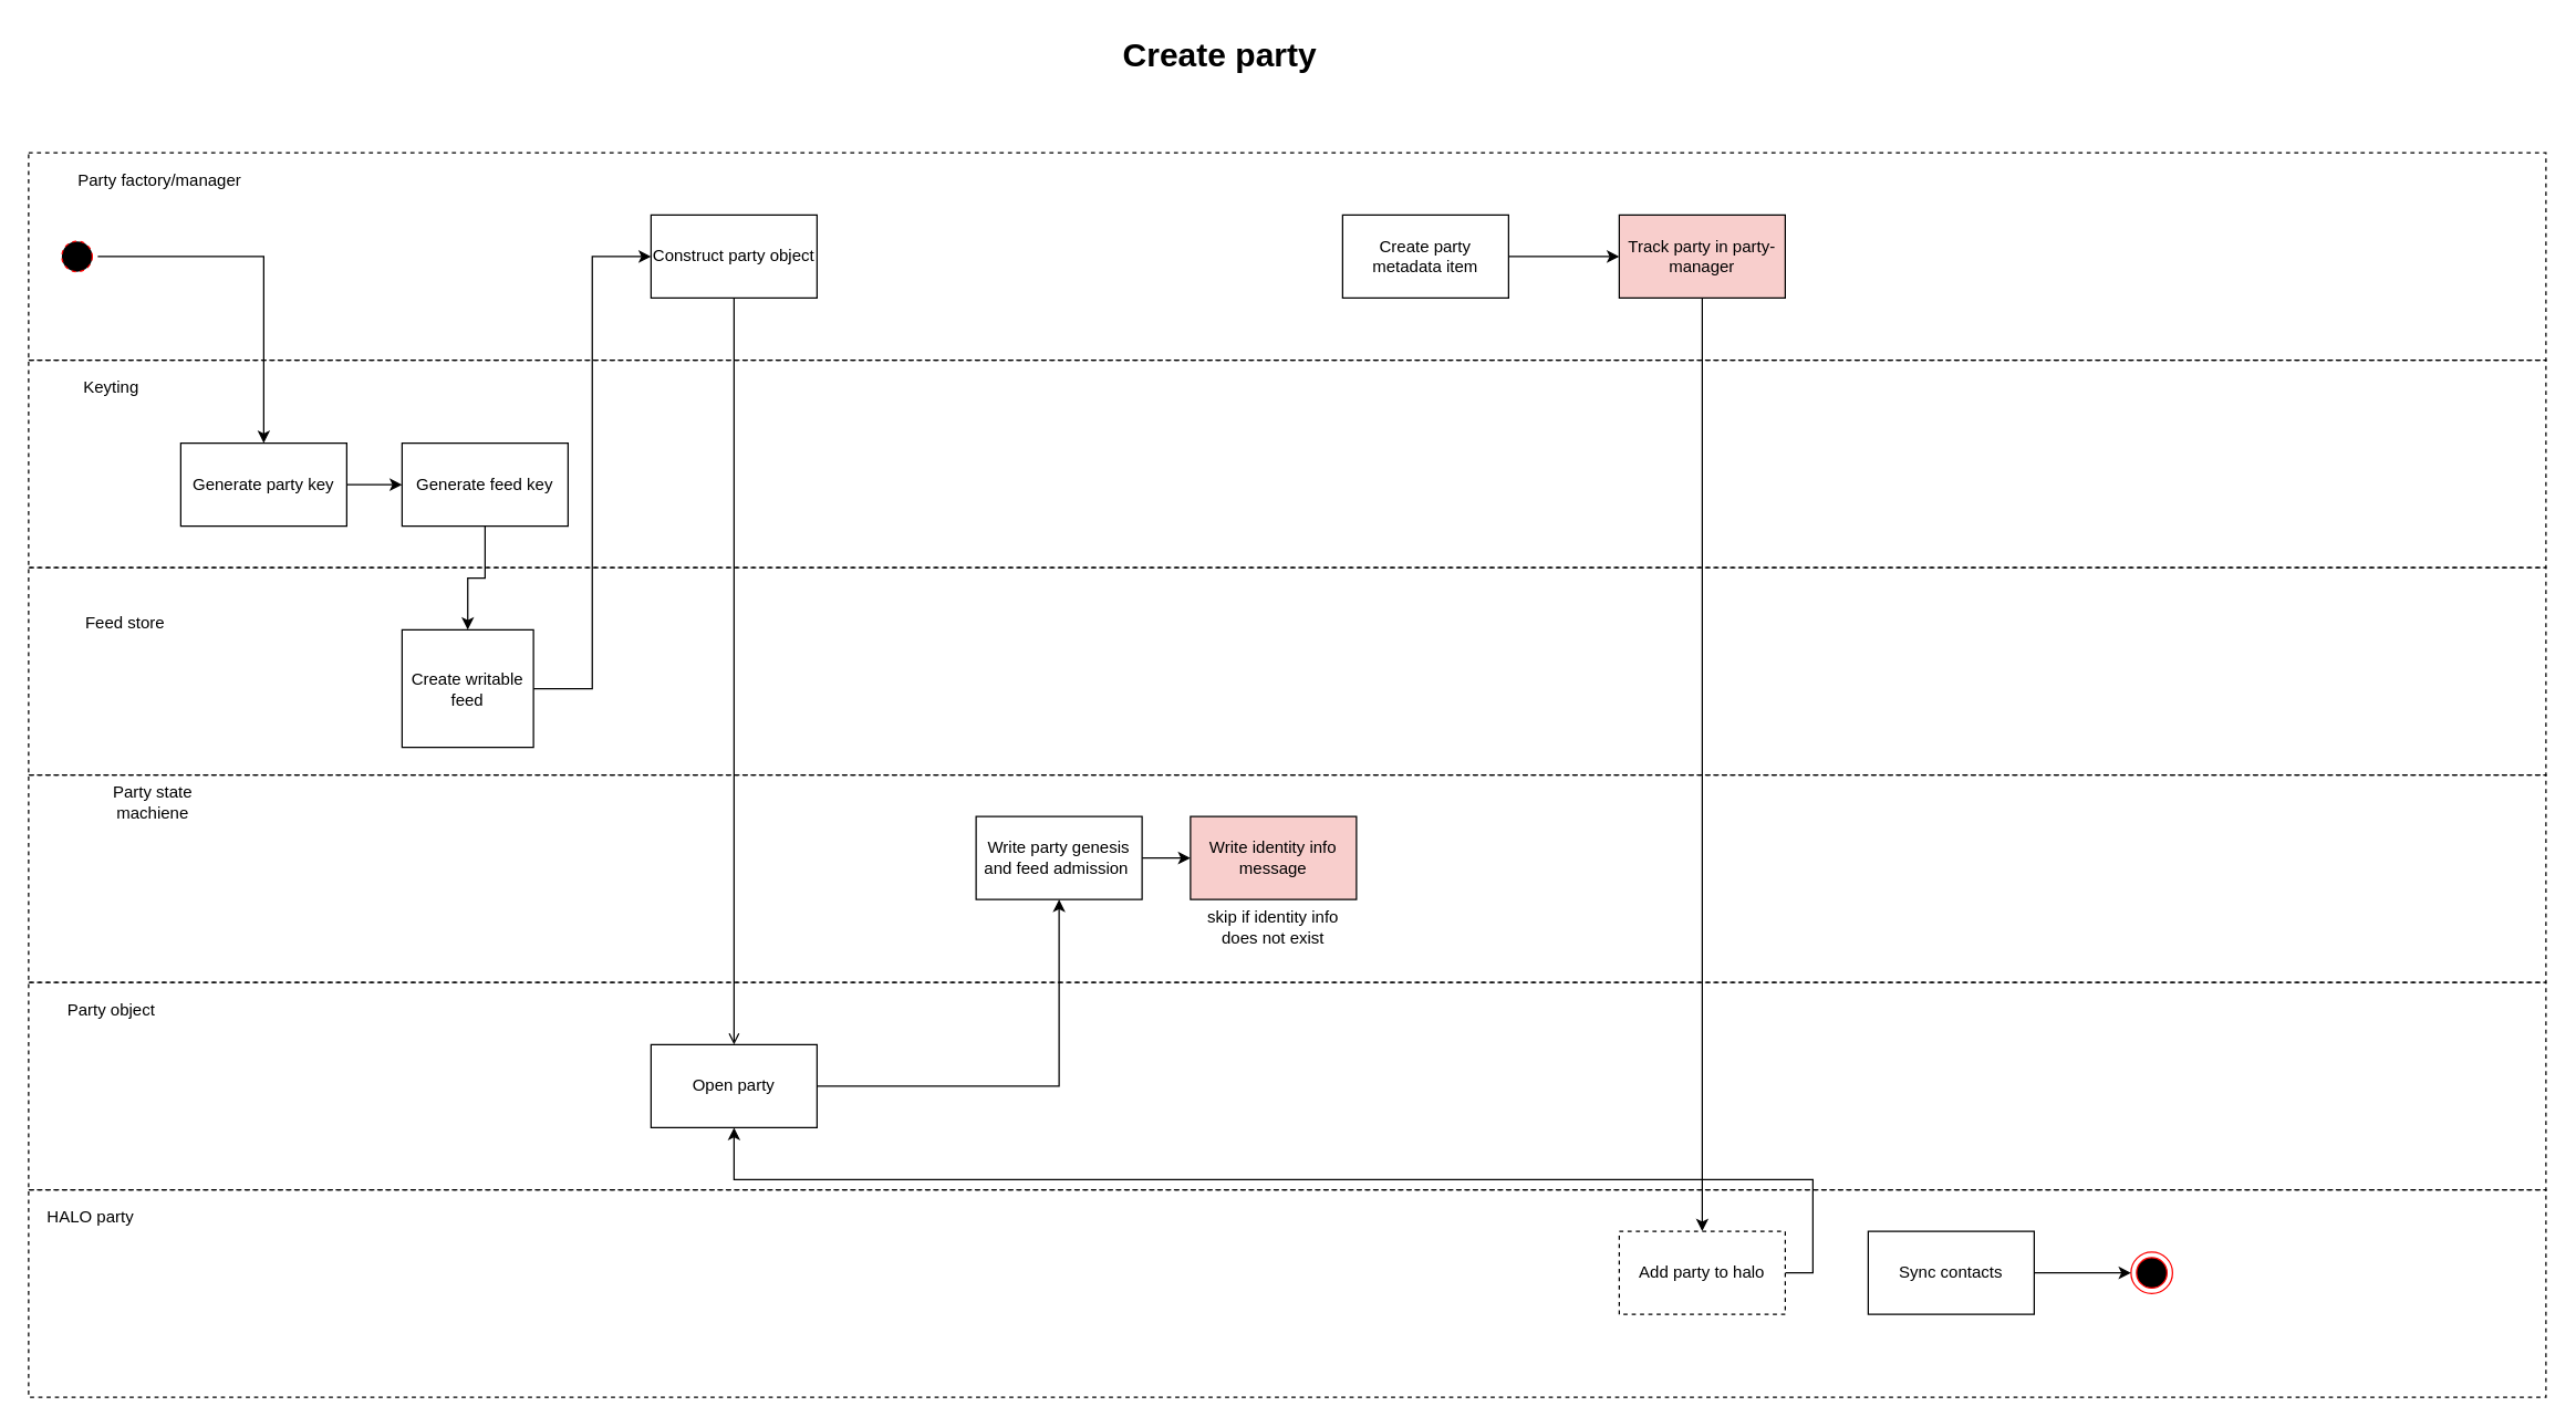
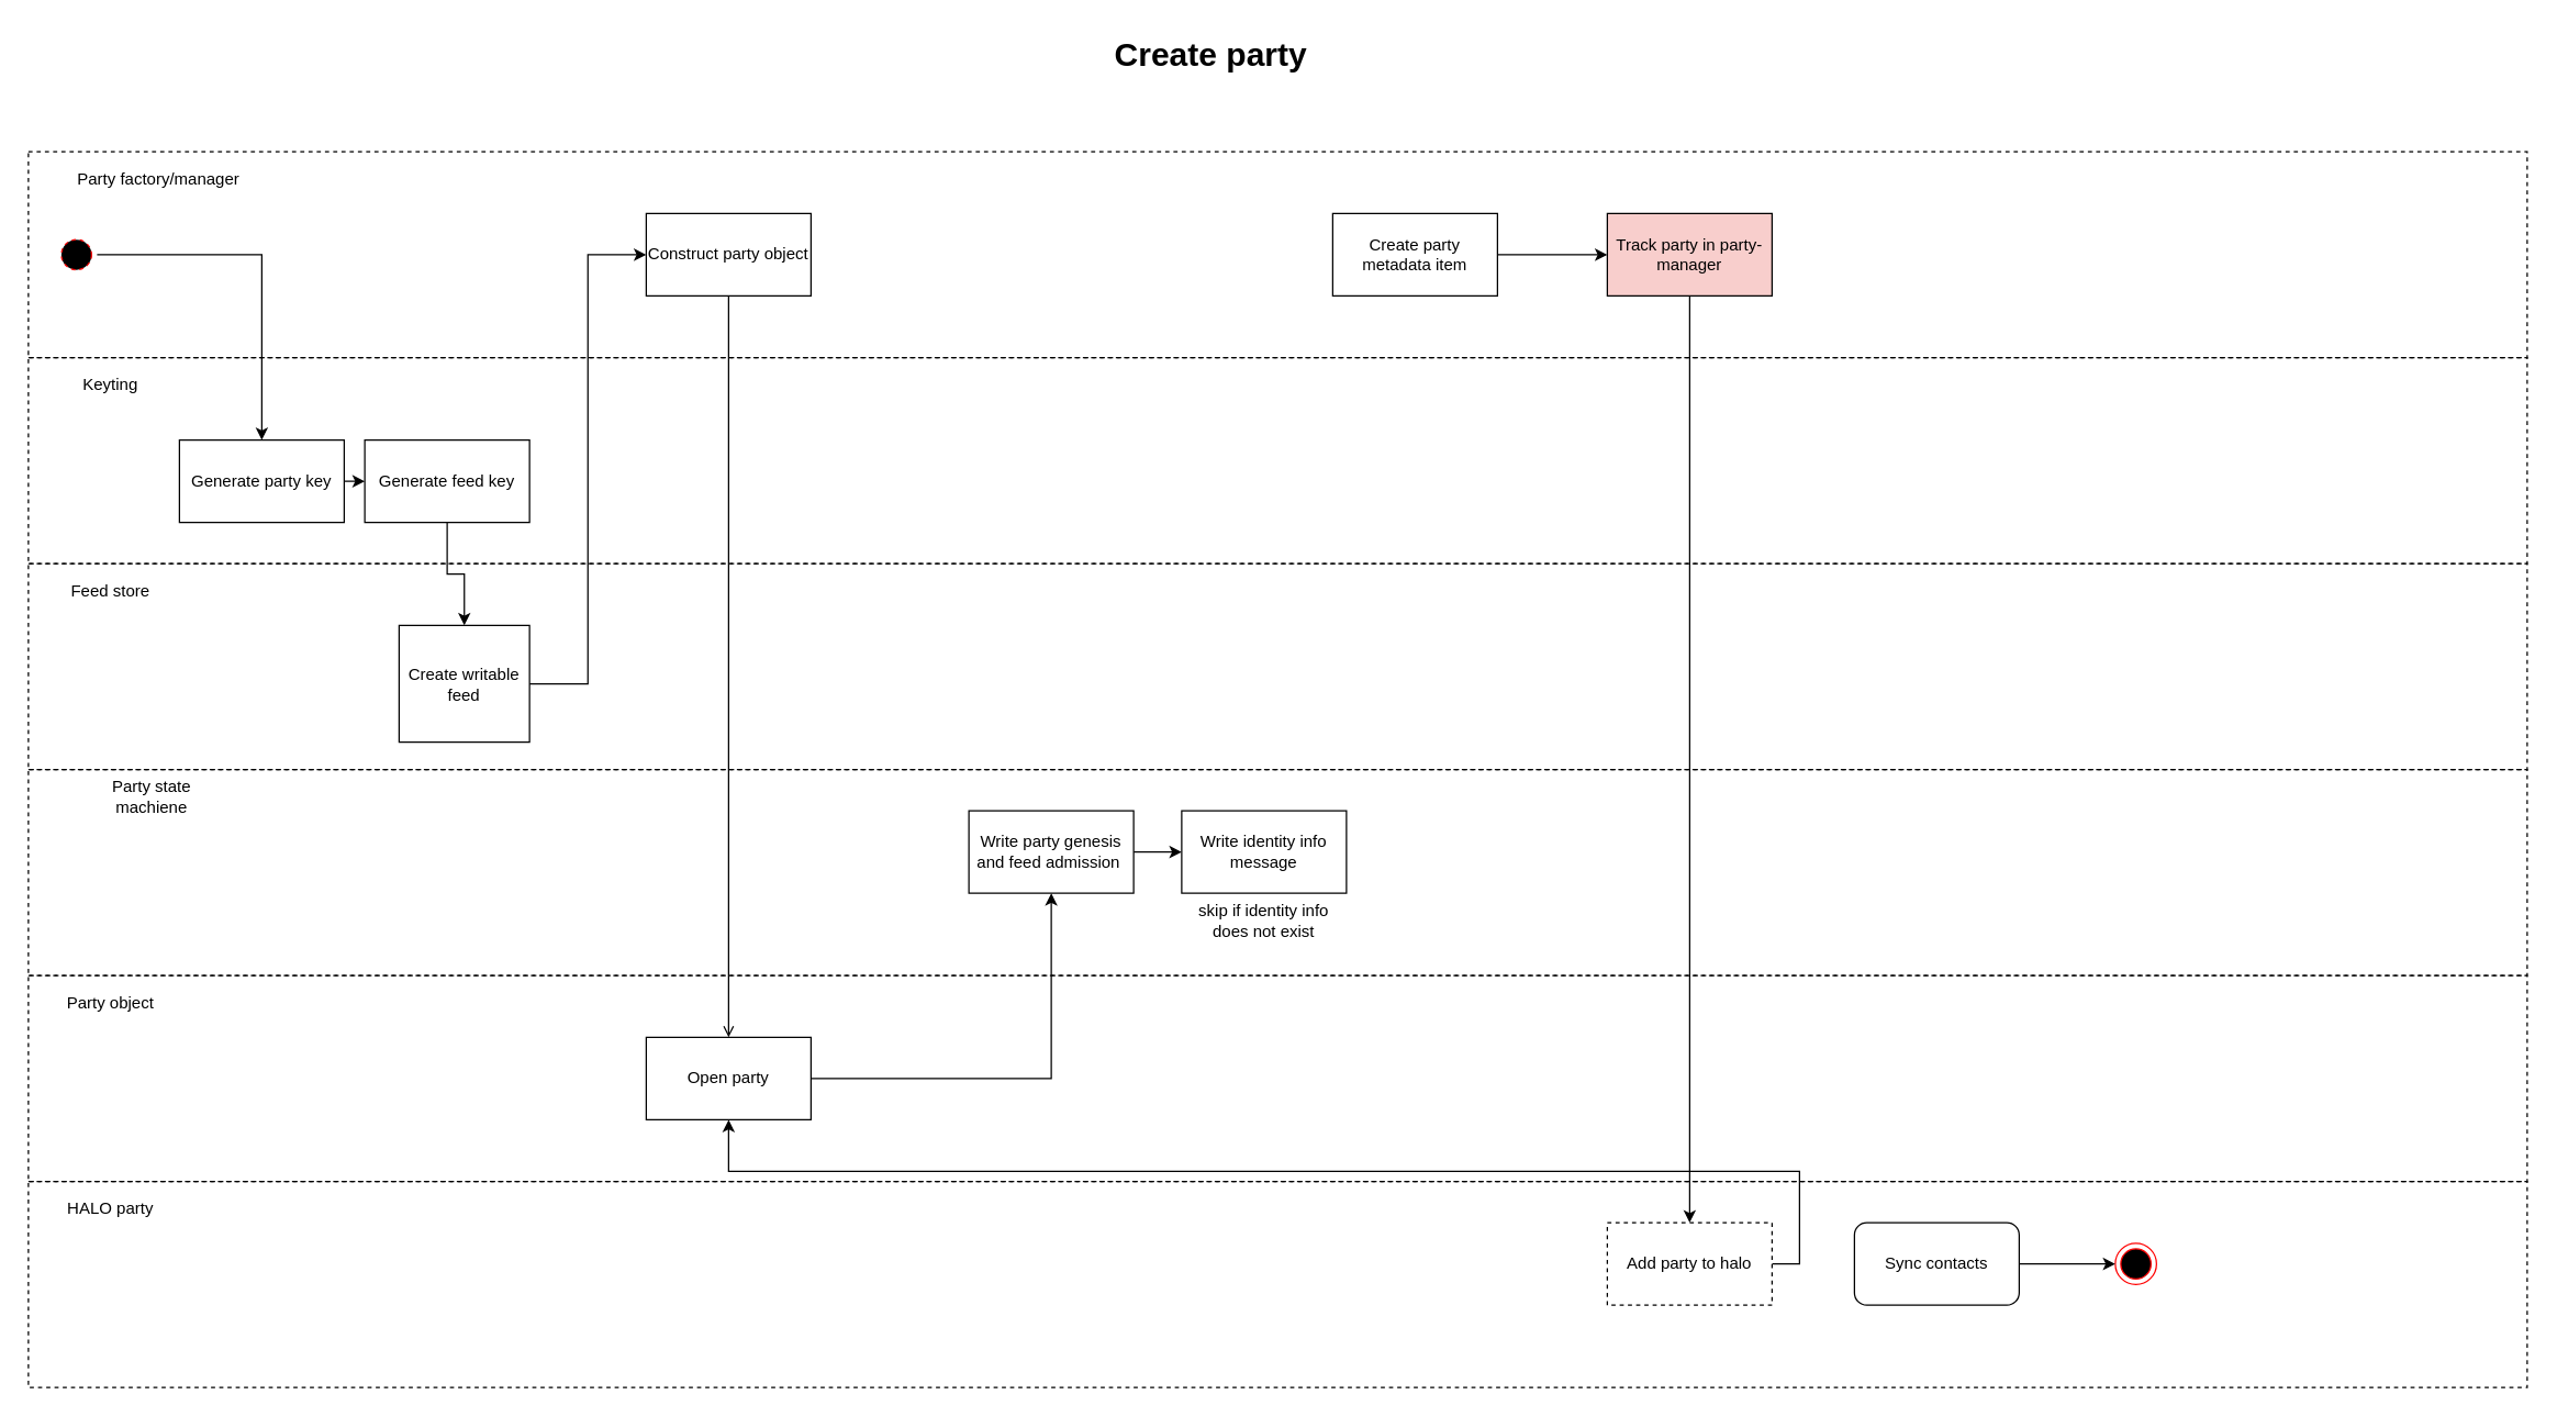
  <mxCell id="0" />
  <mxCell id="1" parent="0" />
  <mxCell id="2" value="" style="rounded=0;whiteSpace=wrap;html=1;fillColor=none;dashed=1;" vertex="1" parent="1"><mxGeometry x="20" y="860" width="1820" height="150" as="geometry" /></mxCell>
  <mxCell id="3" value="" style="rounded=0;whiteSpace=wrap;html=1;fillColor=none;dashed=1;" vertex="1" parent="1"><mxGeometry x="20" y="560" width="1820" height="150" as="geometry" /></mxCell>
  <mxCell id="4" value="" style="rounded=0;whiteSpace=wrap;html=1;fillColor=none;dashed=1;" vertex="1" parent="1"><mxGeometry x="20" y="410" width="1820" height="150" as="geometry" /></mxCell>
  <mxCell id="5" value="" style="rounded=0;whiteSpace=wrap;html=1;fillColor=none;dashed=1;" vertex="1" parent="1"><mxGeometry x="20" y="260" width="1820" height="150" as="geometry" /></mxCell>
  <mxCell id="6" value="" style="rounded=0;whiteSpace=wrap;html=1;fillColor=none;dashed=1;" vertex="1" parent="1"><mxGeometry x="20" y="110" width="1820" height="150" as="geometry" /></mxCell>
  <mxCell id="7" value="Party factory/manager" style="text;html=1;strokeColor=none;fillColor=none;align=center;verticalAlign=middle;whiteSpace=wrap;rounded=0;dashed=1;" vertex="1" parent="1"><mxGeometry x="40" y="120" width="150" height="20" as="geometry" /></mxCell>
  <mxCell id="8" style="edgeStyle=orthogonalEdgeStyle;rounded=0;orthogonalLoop=1;jettySize=auto;html=1;exitX=1;exitY=0.5;exitDx=0;exitDy=0;entryX=0.5;entryY=0;entryDx=0;entryDy=0;" edge="1" parent="1" source="9" target="11"><mxGeometry relative="1" as="geometry" /></mxCell>
  <mxCell id="9" value="" style="ellipse;html=1;shape=startState;fillColor=#000000;strokeColor=#ff0000;dashed=1;" vertex="1" parent="1"><mxGeometry x="40" y="170" width="30" height="30" as="geometry" /></mxCell>
  <mxCell id="10" style="edgeStyle=orthogonalEdgeStyle;rounded=0;orthogonalLoop=1;jettySize=auto;html=1;exitX=1;exitY=0.5;exitDx=0;exitDy=0;entryX=0;entryY=0.5;entryDx=0;entryDy=0;" edge="1" parent="1" source="11" target="33"><mxGeometry relative="1" as="geometry" /></mxCell>
  <mxCell id="11" value="Generate party key" style="rounded=0;whiteSpace=wrap;html=1;" vertex="1" parent="1"><mxGeometry x="130" y="320" width="120" height="60" as="geometry" /></mxCell>
  <mxCell id="12" style="edgeStyle=orthogonalEdgeStyle;rounded=0;orthogonalLoop=1;jettySize=auto;html=1;exitX=1;exitY=0.5;exitDx=0;exitDy=0;entryX=0;entryY=0.5;entryDx=0;entryDy=0;" edge="1" parent="1" source="13" target="15"><mxGeometry relative="1" as="geometry" /></mxCell>
  <mxCell id="13" value="Create writable feed" style="rounded=0;whiteSpace=wrap;html=1;" vertex="1" parent="1"><mxGeometry x="290" y="455" width="95" height="85" as="geometry" /></mxCell>
  <mxCell id="14" style="edgeStyle=orthogonalEdgeStyle;rounded=0;orthogonalLoop=1;jettySize=auto;html=1;exitX=0.5;exitY=1;exitDx=0;exitDy=0;entryX=0.5;entryY=0;entryDx=0;entryDy=0;endArrow=open;" edge="1" parent="1" source="15" target="39"><mxGeometry relative="1" as="geometry" /></mxCell>
  <mxCell id="15" value="Construct party object" style="rounded=0;whiteSpace=wrap;html=1;" vertex="1" parent="1"><mxGeometry x="470" y="155" width="120" height="60" as="geometry" /></mxCell>
  <mxCell id="16" style="edgeStyle=orthogonalEdgeStyle;rounded=0;orthogonalLoop=1;jettySize=auto;html=1;exitX=1;exitY=0.5;exitDx=0;exitDy=0;" edge="1" parent="1" source="17" target="18"><mxGeometry relative="1" as="geometry" /></mxCell>
  <mxCell id="17" value="Write party genesis and feed admission&amp;nbsp;" style="rounded=0;whiteSpace=wrap;html=1;" vertex="1" parent="1"><mxGeometry x="705" y="590" width="120" height="60" as="geometry" /></mxCell>
- <mxCell id="18" value="Write identity info message" style="rounded=0;whiteSpace=wrap;html=1;fillColor=#f8cecc;" vertex="1" parent="1"><mxGeometry x="860" y="590" width="120" height="60" as="geometry" /></mxCell>
+ <mxCell id="18" value="Write identity info message" style="rounded=0;whiteSpace=wrap;html=1;fillColor=#ffffff;" vertex="1" parent="1"><mxGeometry x="860" y="590" width="120" height="60" as="geometry" /></mxCell>
  <mxCell id="19" value="skip if identity info does not exist" style="text;html=1;strokeColor=none;fillColor=none;align=center;verticalAlign=middle;whiteSpace=wrap;rounded=0;" vertex="1" parent="1"><mxGeometry x="860" y="660" width="120" height="20" as="geometry" /></mxCell>
  <mxCell id="20" style="edgeStyle=orthogonalEdgeStyle;rounded=0;orthogonalLoop=1;jettySize=auto;html=1;exitX=1;exitY=0.5;exitDx=0;exitDy=0;entryX=0;entryY=0.5;entryDx=0;entryDy=0;" edge="1" parent="1" source="21" target="24"><mxGeometry relative="1" as="geometry" /></mxCell>
  <mxCell id="21" value="Create party metadata item" style="rounded=0;whiteSpace=wrap;html=1;fillColor=#ffffff;" vertex="1" parent="1"><mxGeometry x="970" y="155" width="120" height="60" as="geometry" /></mxCell>
  <mxCell id="22" value="" style="ellipse;html=1;shape=endState;fillColor=#000000;strokeColor=#ff0000;" vertex="1" parent="1"><mxGeometry x="1540" y="905" width="30" height="30" as="geometry" /></mxCell>
  <mxCell id="23" style="edgeStyle=orthogonalEdgeStyle;rounded=0;orthogonalLoop=1;jettySize=auto;html=1;exitX=0.5;exitY=1;exitDx=0;exitDy=0;" edge="1" parent="1" source="24" target="26"><mxGeometry relative="1" as="geometry" /></mxCell>
  <mxCell id="24" value="Track party in party-manager" style="rounded=0;whiteSpace=wrap;html=1;fillColor=#f8cecc;" vertex="1" parent="1"><mxGeometry x="1170" y="155" width="120" height="60" as="geometry" /></mxCell>
  <mxCell id="25" style="edgeStyle=orthogonalEdgeStyle;rounded=0;orthogonalLoop=1;jettySize=auto;html=1;exitX=1;exitY=0.5;exitDx=0;exitDy=0;" edge="1" parent="1" source="26" target="39"><mxGeometry relative="1" as="geometry" /></mxCell>
  <mxCell id="26" value="Add party to halo" style="rounded=0;whiteSpace=wrap;html=1;fillColor=#ffffff;dashed=1;" vertex="1" parent="1"><mxGeometry x="1170" y="890" width="120" height="60" as="geometry" /></mxCell>
  <mxCell id="27" style="edgeStyle=orthogonalEdgeStyle;rounded=0;orthogonalLoop=1;jettySize=auto;html=1;exitX=1;exitY=0.5;exitDx=0;exitDy=0;entryX=0;entryY=0.5;entryDx=0;entryDy=0;" edge="1" parent="1" source="28" target="22"><mxGeometry relative="1" as="geometry" /></mxCell>
- <mxCell id="28" value="Sync contacts" style="rounded=0;whiteSpace=wrap;html=1;fillColor=#ffffff;" vertex="1" parent="1"><mxGeometry x="1350" y="890" width="120" height="60" as="geometry" /></mxCell>
+ <mxCell id="28" value="Sync contacts" style="whiteSpace=wrap;html=1;fillColor=#ffffff;rounded=1;" vertex="1" parent="1"><mxGeometry x="1350" y="890" width="120" height="60" as="geometry" /></mxCell>
  <mxCell id="29" value="Create party" style="text;strokeColor=none;fillColor=none;html=1;fontSize=24;fontStyle=1;verticalAlign=middle;align=center;" vertex="1" parent="1"><mxGeometry x="831" y="20" width="100" height="40" as="geometry" /></mxCell>
  <mxCell id="30" value="Keyting" style="text;html=1;strokeColor=none;fillColor=none;align=center;verticalAlign=middle;whiteSpace=wrap;rounded=0;dashed=1;" vertex="1" parent="1"><mxGeometry x="40" y="270" width="80" height="20" as="geometry" /></mxCell>
- <mxCell id="31" value="Feed store" style="text;html=1;strokeColor=none;fillColor=none;align=center;verticalAlign=middle;whiteSpace=wrap;rounded=0;dashed=1;" vertex="1" parent="1"><mxGeometry x="50" y="440" width="80" height="20" as="geometry" /></mxCell>
+ <mxCell id="31" value="Feed store" style="text;html=1;strokeColor=none;fillColor=none;align=center;verticalAlign=middle;whiteSpace=wrap;rounded=0;dashed=1;" vertex="1" parent="1"><mxGeometry x="40" y="420" width="80" height="20" as="geometry" /></mxCell>
  <mxCell id="32" style="edgeStyle=orthogonalEdgeStyle;rounded=0;orthogonalLoop=1;jettySize=auto;html=1;exitX=0.5;exitY=1;exitDx=0;exitDy=0;" edge="1" parent="1" source="33" target="13"><mxGeometry relative="1" as="geometry" /></mxCell>
- <mxCell id="33" value="Generate feed key" style="rounded=0;whiteSpace=wrap;html=1;fillColor=#ffffff;" vertex="1" parent="1"><mxGeometry x="290" y="320" width="120" height="60" as="geometry" /></mxCell>
+ <mxCell id="33" value="Generate feed key" style="rounded=0;whiteSpace=wrap;html=1;fillColor=#ffffff;" vertex="1" parent="1"><mxGeometry x="265" y="320" width="120" height="60" as="geometry" /></mxCell>
  <mxCell id="34" value="Party state machiene" style="text;html=1;strokeColor=none;fillColor=none;align=center;verticalAlign=middle;whiteSpace=wrap;rounded=0;dashed=1;" vertex="1" parent="1"><mxGeometry x="70" y="570" width="80" height="20" as="geometry" /></mxCell>
- <mxCell id="35" value="HALO party" style="text;html=1;strokeColor=none;fillColor=none;align=center;verticalAlign=middle;whiteSpace=wrap;rounded=0;dashed=1;" vertex="1" parent="1"><mxGeometry x="25" y="870" width="80" height="20" as="geometry" /></mxCell>
+ <mxCell id="35" value="HALO party" style="text;html=1;strokeColor=none;fillColor=none;align=center;verticalAlign=middle;whiteSpace=wrap;rounded=0;dashed=1;" vertex="1" parent="1"><mxGeometry x="40" y="870" width="80" height="20" as="geometry" /></mxCell>
  <mxCell id="36" value="" style="rounded=0;whiteSpace=wrap;html=1;fillColor=none;dashed=1;" vertex="1" parent="1"><mxGeometry x="20" y="710" width="1820" height="150" as="geometry" /></mxCell>
  <mxCell id="37" value="Party object" style="text;html=1;strokeColor=none;fillColor=none;align=center;verticalAlign=middle;whiteSpace=wrap;rounded=0;dashed=1;" vertex="1" parent="1"><mxGeometry x="40" y="720" width="80" height="20" as="geometry" /></mxCell>
  <mxCell id="38" style="edgeStyle=orthogonalEdgeStyle;rounded=0;orthogonalLoop=1;jettySize=auto;html=1;exitX=1;exitY=0.5;exitDx=0;exitDy=0;" edge="1" parent="1" source="39" target="17"><mxGeometry relative="1" as="geometry" /></mxCell>
  <mxCell id="39" value="Open party" style="rounded=0;whiteSpace=wrap;html=1;" vertex="1" parent="1"><mxGeometry x="470" y="755" width="120" height="60" as="geometry" /></mxCell>
